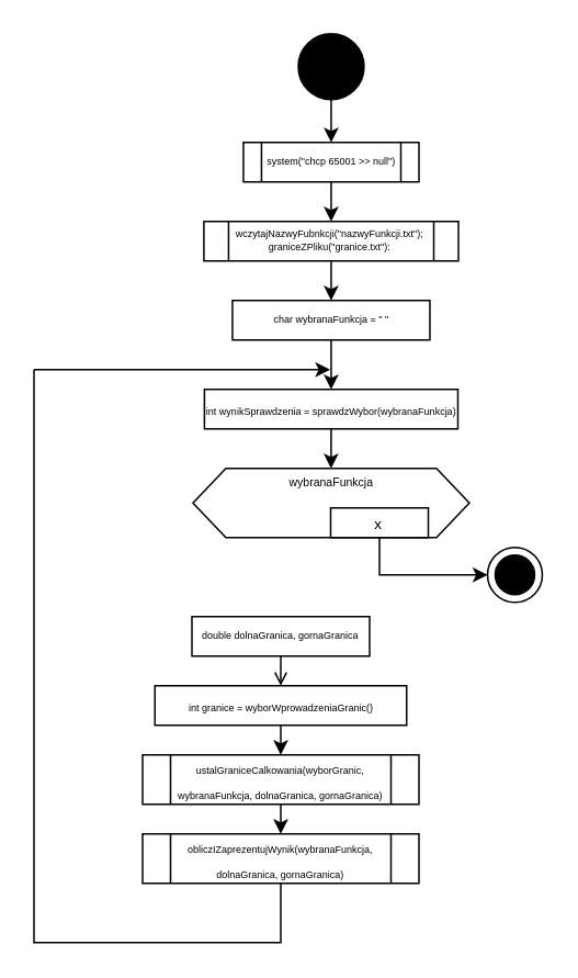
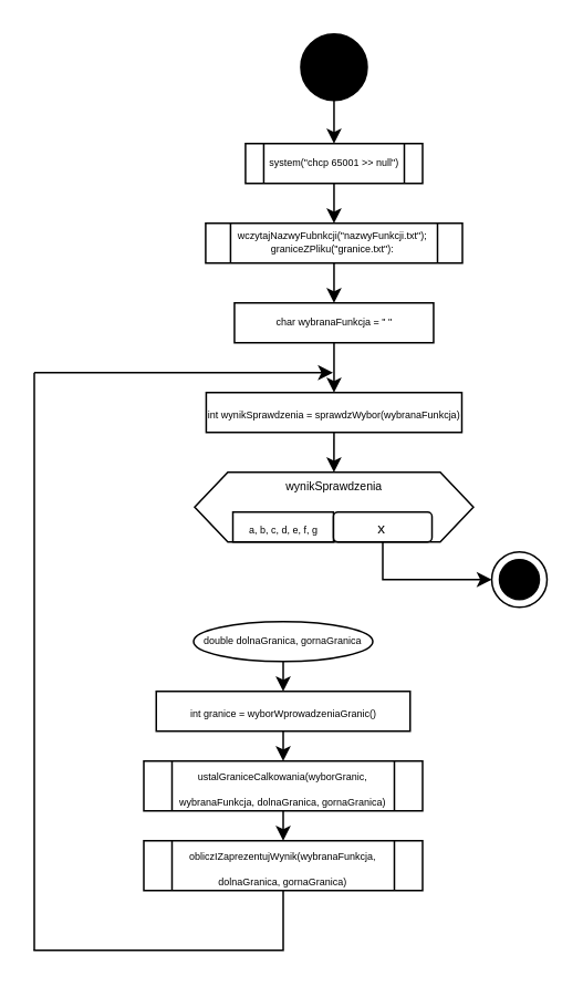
  <mxCell id="0" />
  <mxCell id="1" parent="0" />
  <mxCell id="2" style="edgeStyle=orthogonalEdgeStyle;rounded=0;orthogonalLoop=1;jettySize=auto;html=1;exitX=0.5;exitY=1;exitDx=0;exitDy=0;entryX=0.5;entryY=0;entryDx=0;entryDy=0;" edge="1" parent="1" source="3" target="5"><mxGeometry relative="1" as="geometry" /></mxCell>
  <mxCell id="3" value="" style="ellipse;whiteSpace=wrap;html=1;aspect=fixed;strokeColor=#000000;fillColor=#000000;gradientColor=none;" parent="1" vertex="1"><mxGeometry x="180.64" y="20" width="40" height="40" as="geometry" /></mxCell>
  <mxCell id="4" style="edgeStyle=orthogonalEdgeStyle;rounded=0;orthogonalLoop=1;jettySize=auto;html=1;exitX=0.5;exitY=1;exitDx=0;exitDy=0;entryX=0.5;entryY=0;entryDx=0;entryDy=0;" edge="1" parent="1" source="5" target="7"><mxGeometry relative="1" as="geometry" /></mxCell>
  <mxCell id="5" value="system(&quot;chcp 65001 &amp;gt;&amp;gt; null&quot;)" style="shape=process;whiteSpace=wrap;html=1;backgroundOutline=1;fontSize=6;" parent="1" vertex="1"><mxGeometry x="147.29" y="86" width="106.71" height="24" as="geometry" /></mxCell>
  <mxCell id="6" style="edgeStyle=orthogonalEdgeStyle;rounded=0;orthogonalLoop=1;jettySize=auto;html=1;exitX=0.5;exitY=1;exitDx=0;exitDy=0;entryX=0.5;entryY=0;entryDx=0;entryDy=0;" edge="1" parent="1" source="7" target="9"><mxGeometry relative="1" as="geometry" /></mxCell>
  <mxCell id="7" value="wczytajNazwyFubnkcji(&quot;nazwyFunkcji.txt&quot;);&lt;br&gt;graniceZPliku(&quot;granice.txt&quot;):" style="shape=process;whiteSpace=wrap;html=1;backgroundOutline=1;fontSize=6;" parent="1" vertex="1"><mxGeometry x="123.28" y="134" width="154.72" height="24" as="geometry" /></mxCell>
  <mxCell id="8" style="edgeStyle=orthogonalEdgeStyle;rounded=0;orthogonalLoop=1;jettySize=auto;html=1;exitX=0.5;exitY=1;exitDx=0;exitDy=0;entryX=0.5;entryY=0;entryDx=0;entryDy=0;" edge="1" parent="1" source="9" target="19"><mxGeometry relative="1" as="geometry" /></mxCell>
  <mxCell id="9" value="char wybranaFunkcja = &quot; &quot;" style="rounded=0;whiteSpace=wrap;html=1;fontSize=6;" parent="1" vertex="1"><mxGeometry x="140.64" y="182" width="120" height="24" as="geometry" /></mxCell>
- <mxCell id="10" style="edgeStyle=orthogonalEdgeStyle;rounded=0;orthogonalLoop=1;jettySize=auto;html=1;exitX=0.5;exitY=1;exitDx=0;exitDy=0;entryX=0.5;entryY=0;entryDx=0;entryDy=0;endArrow=open;" edge="1" parent="1" source="11" target="21"><mxGeometry relative="1" as="geometry" /></mxCell>
- <mxCell id="11" value="double dolnaGranica, gornaGranica" style="rounded=0;whiteSpace=wrap;html=1;fontSize=6;" vertex="1" parent="1"><mxGeometry x="116" y="374" width="108" height="24" as="geometry" /></mxCell>
+ <mxCell id="10" style="edgeStyle=orthogonalEdgeStyle;rounded=0;orthogonalLoop=1;jettySize=auto;html=1;exitX=0.5;exitY=1;exitDx=0;exitDy=0;entryX=0.5;entryY=0;entryDx=0;entryDy=0;" edge="1" parent="1" source="11" target="21"><mxGeometry relative="1" as="geometry" /></mxCell>
+ <mxCell id="11" value="double dolnaGranica, gornaGranica" style="ellipse;whiteSpace=wrap;html=1;fontSize=6;" vertex="1" parent="1"><mxGeometry x="116" y="374" width="108" height="24" as="geometry" /></mxCell>
  <mxCell id="12" value="" style="ellipse;whiteSpace=wrap;html=1;aspect=fixed;" vertex="1" parent="1"><mxGeometry x="295.68" y="332" width="33.32" height="33.32" as="geometry" /></mxCell>
  <mxCell id="13" value="" style="ellipse;whiteSpace=wrap;html=1;aspect=fixed;fillColor=#000000;" vertex="1" parent="1"><mxGeometry x="300.34" y="336.66" width="24" height="24" as="geometry" /></mxCell>
- <mxCell id="14" value="&lt;p&gt;&lt;span style=&quot;font-size: 7px;&quot;&gt;wybranaFunkcja&lt;br&gt;&lt;br&gt;&lt;br&gt;&lt;/span&gt;&lt;/p&gt;" style="shape=hexagon;perimeter=hexagonPerimeter2;whiteSpace=wrap;html=1;fixedSize=1;direction=west;align=center;" vertex="1" parent="1"><mxGeometry x="116.64" y="284" width="168" height="42" as="geometry" /></mxCell>
+ <mxCell id="14" value="&lt;p&gt;&lt;span style=&quot;font-size: 7px;&quot;&gt;wynikSprawdzenia&lt;br&gt;&lt;br&gt;&lt;br&gt;&lt;/span&gt;&lt;/p&gt;" style="shape=hexagon;perimeter=hexagonPerimeter2;whiteSpace=wrap;html=1;fixedSize=1;direction=west;align=center;" vertex="1" parent="1"><mxGeometry x="116.64" y="284" width="168" height="42" as="geometry" /></mxCell>
+ <mxCell id="15" value="&lt;font style=&quot;font-size: 6px;&quot;&gt;a, b, c, d, e, f, g&lt;/font&gt;" style="rounded=0;whiteSpace=wrap;html=1;" vertex="1" parent="1"><mxGeometry x="139.68" y="308" width="60.64" height="18" as="geometry" /></mxCell>
  <mxCell id="16" style="edgeStyle=orthogonalEdgeStyle;rounded=0;orthogonalLoop=1;jettySize=auto;html=1;exitX=0.5;exitY=1;exitDx=0;exitDy=0;entryX=0;entryY=0.5;entryDx=0;entryDy=0;" edge="1" parent="1" source="17" target="12"><mxGeometry relative="1" as="geometry" /></mxCell>
- <mxCell id="17" value="&lt;font style=&quot;font-size: 9px;&quot;&gt;x&lt;/font&gt;" style="rounded=0;whiteSpace=wrap;html=1;" vertex="1" parent="1"><mxGeometry x="200.32" y="308" width="59.36" height="18" as="geometry" /></mxCell>
+ <mxCell id="17" value="&lt;font style=&quot;font-size: 9px;&quot;&gt;x&lt;/font&gt;" style="whiteSpace=wrap;html=1;rounded=1;" vertex="1" parent="1"><mxGeometry x="200.32" y="308" width="59.36" height="18" as="geometry" /></mxCell>
  <mxCell id="18" style="edgeStyle=orthogonalEdgeStyle;rounded=0;orthogonalLoop=1;jettySize=auto;html=1;exitX=0.5;exitY=1;exitDx=0;exitDy=0;" edge="1" parent="1" source="19" target="14"><mxGeometry relative="1" as="geometry" /></mxCell>
  <mxCell id="19" value="&lt;font style=&quot;font-size: 6px;&quot;&gt;int wynikSprawdzenia = sprawdzWybor(wybranaFunkcja)&lt;/font&gt;" style="rounded=0;whiteSpace=wrap;html=1;" vertex="1" parent="1"><mxGeometry x="123.61" y="236" width="154.05" height="24" as="geometry" /></mxCell>
  <mxCell id="20" style="edgeStyle=orthogonalEdgeStyle;rounded=0;orthogonalLoop=1;jettySize=auto;html=1;exitX=0.5;exitY=1;exitDx=0;exitDy=0;entryX=0.5;entryY=0;entryDx=0;entryDy=0;" edge="1" parent="1" source="21" target="23"><mxGeometry relative="1" as="geometry" /></mxCell>
  <mxCell id="21" value="&lt;font style=&quot;font-size: 6px;&quot;&gt;int granice = wyborWprowadzeniaGranic()&lt;/font&gt;" style="rounded=0;whiteSpace=wrap;html=1;" vertex="1" parent="1"><mxGeometry x="93.5" y="416" width="153" height="24" as="geometry" /></mxCell>
  <mxCell id="22" style="edgeStyle=orthogonalEdgeStyle;rounded=0;orthogonalLoop=1;jettySize=auto;html=1;exitX=0.5;exitY=1;exitDx=0;exitDy=0;entryX=0.5;entryY=0;entryDx=0;entryDy=0;" edge="1" parent="1" source="23" target="24"><mxGeometry relative="1" as="geometry" /></mxCell>
  <mxCell id="23" value="&lt;font style=&quot;font-size: 6px;&quot;&gt;ustalGraniceCalkowania(wyborGranic, wybranaFunkcja, dolnaGranica, gornaGranica)&lt;/font&gt;" style="shape=process;whiteSpace=wrap;html=1;backgroundOutline=1;" vertex="1" parent="1"><mxGeometry x="86" y="458" width="168" height="30" as="geometry" /></mxCell>
  <mxCell id="24" value="&lt;font style=&quot;font-size: 6px;&quot;&gt;obliczIZaprezentujWynik(wybranaFunkcja, dolnaGranica, gornaGranica)&lt;/font&gt;" style="shape=process;whiteSpace=wrap;html=1;backgroundOutline=1;" vertex="1" parent="1"><mxGeometry x="86" y="506" width="168" height="30" as="geometry" /></mxCell>
  <mxCell id="25" value="" style="endArrow=none;html=1;rounded=0;exitX=0;exitY=1;exitDx=0;exitDy=0;" edge="1" parent="1" source="27"><mxGeometry width="50" height="50" relative="1" as="geometry"><mxPoint x="20" y="574" as="sourcePoint" /><mxPoint x="20" y="224" as="targetPoint" /></mxGeometry></mxCell>
  <mxCell id="26" value="" style="endArrow=classic;html=1;rounded=0;" edge="1" parent="1"><mxGeometry width="50" height="50" relative="1" as="geometry"><mxPoint x="20" y="224" as="sourcePoint" /><mxPoint x="200" y="224" as="targetPoint" /></mxGeometry></mxCell>
  <mxCell id="27" value="" style="shape=partialRectangle;whiteSpace=wrap;html=1;top=0;left=0;fillColor=none;" vertex="1" parent="1"><mxGeometry x="20" y="536" width="150" height="36" as="geometry" /></mxCell>
